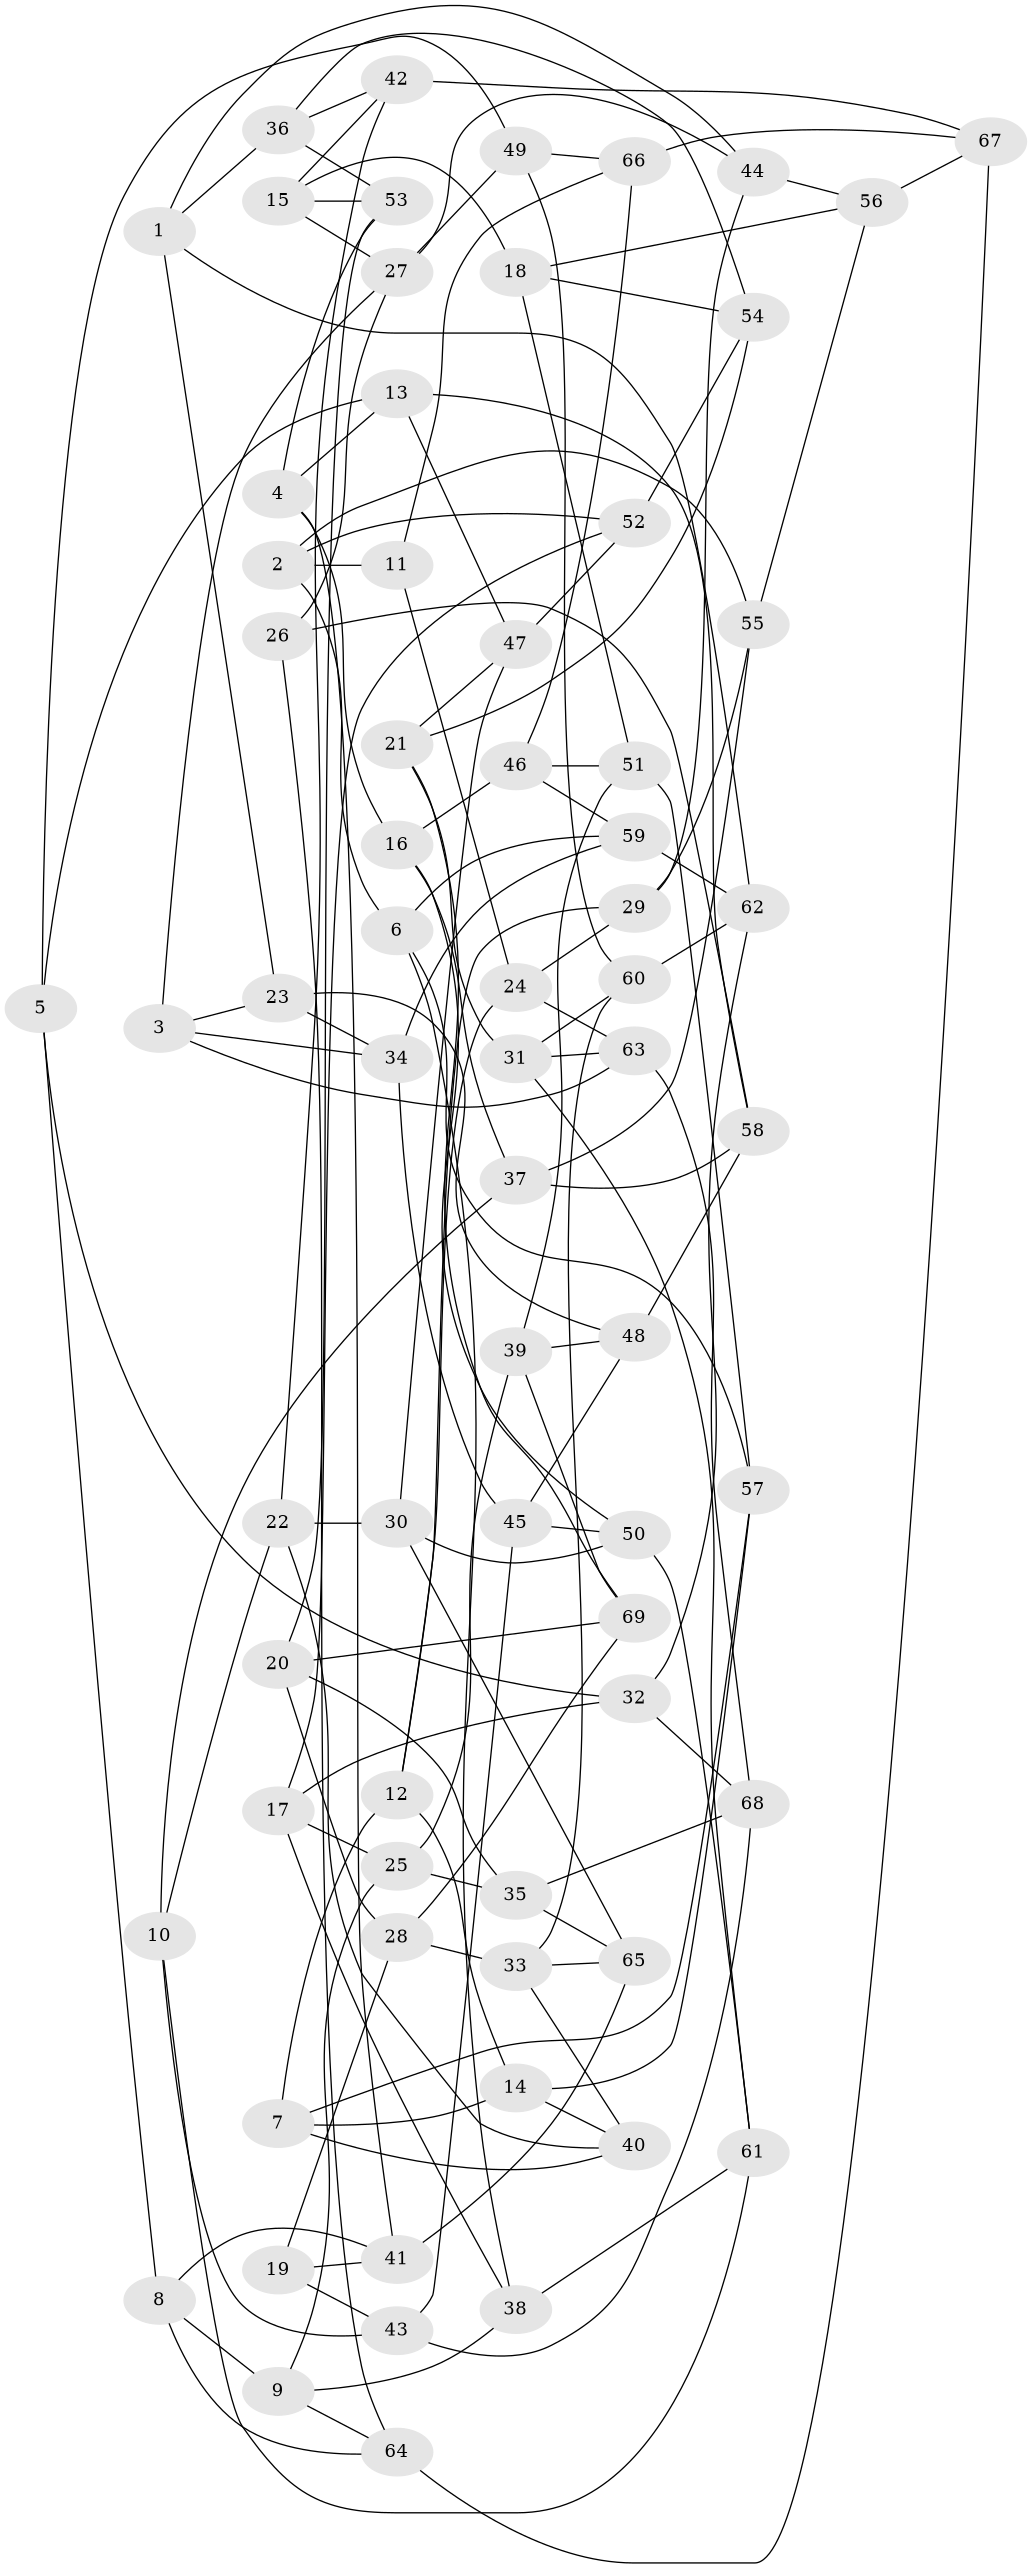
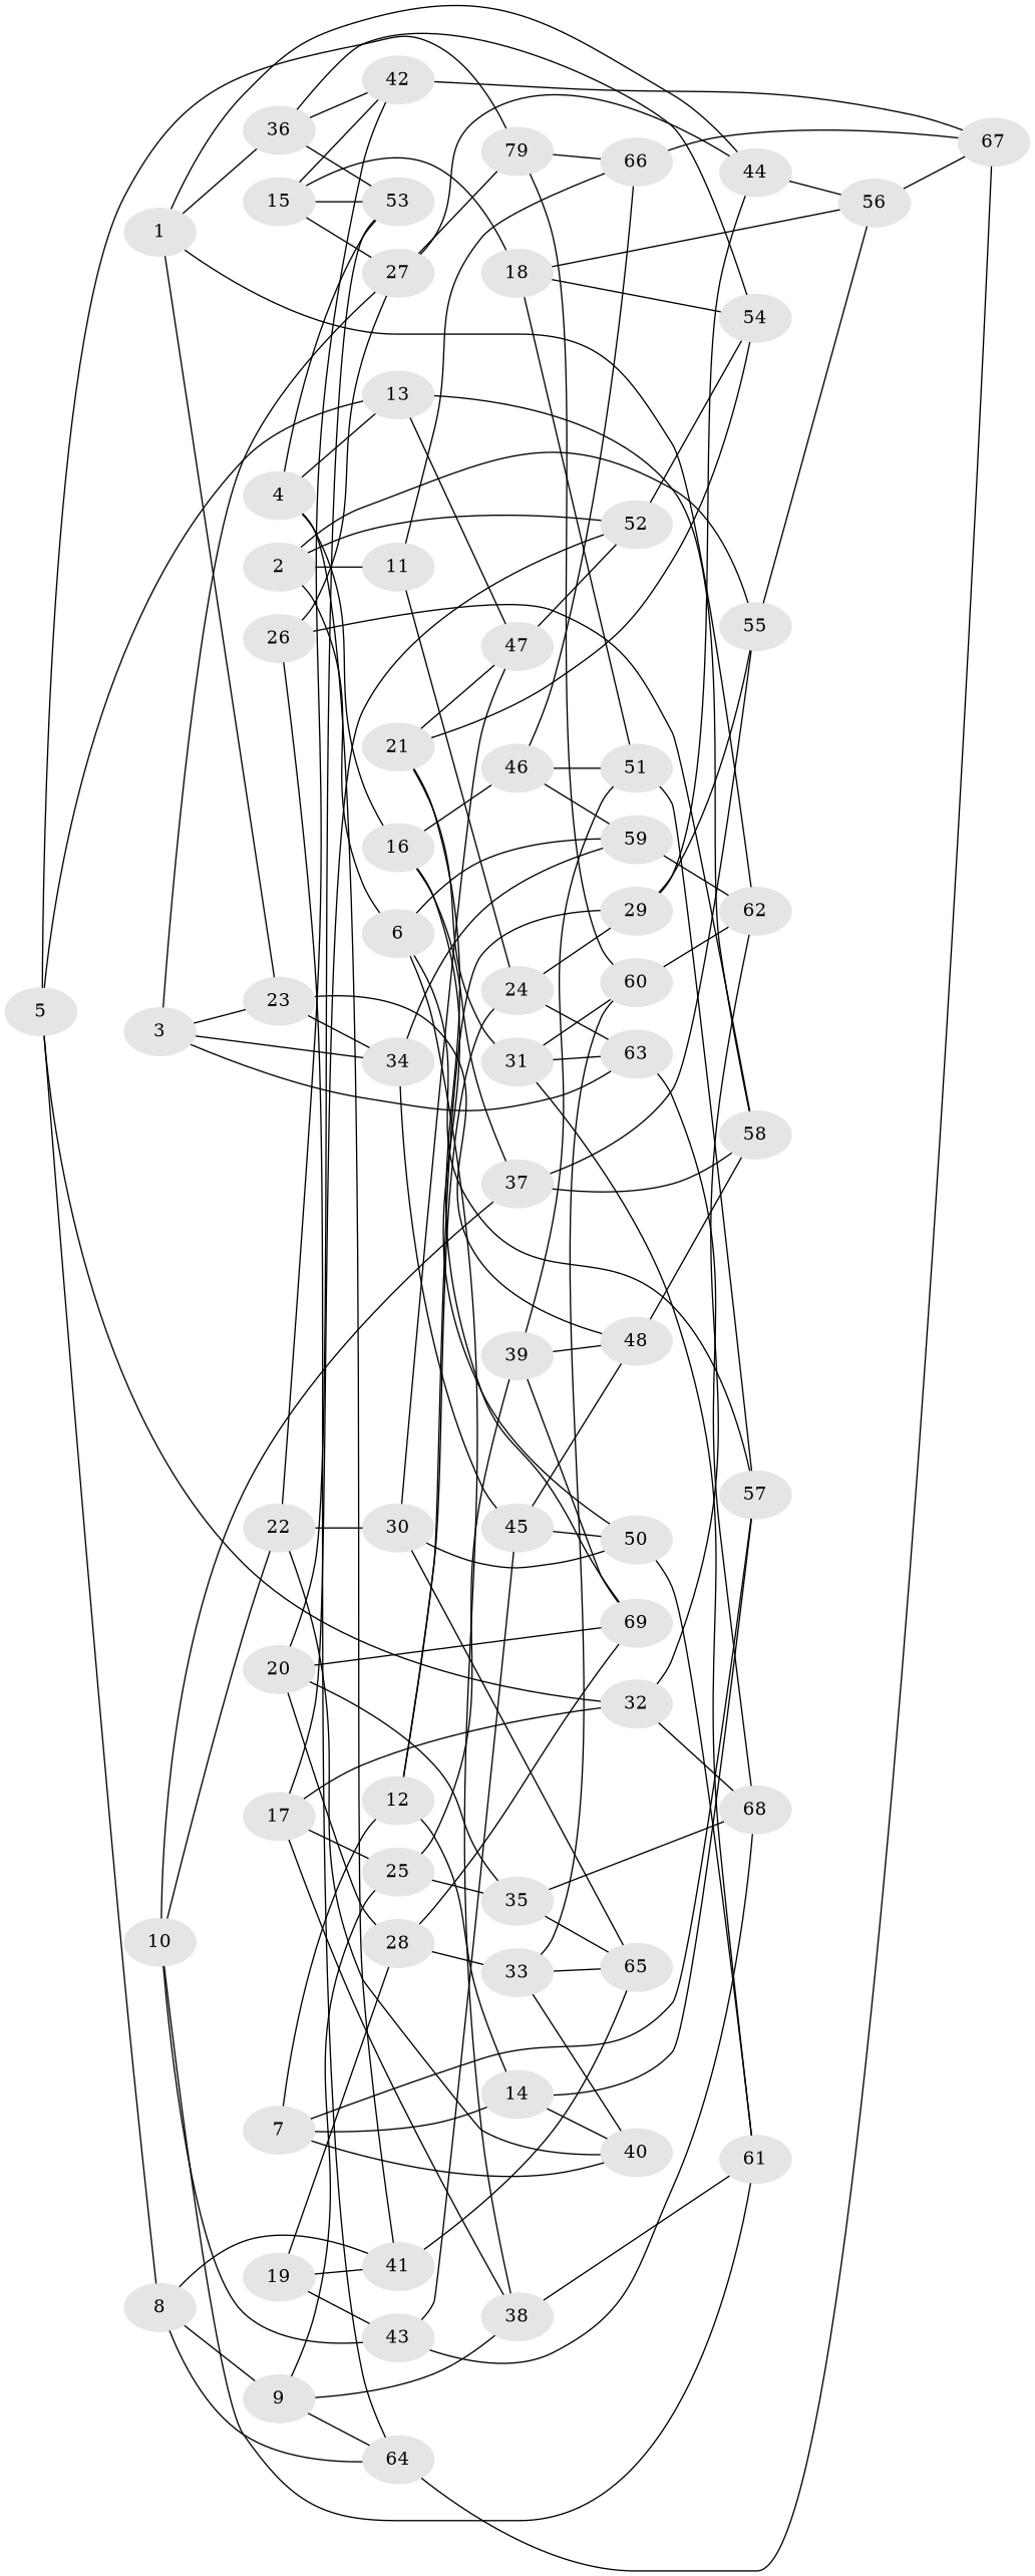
  graph {
    rankdir=LR
    node [color=gray90 style=filled]
    1
    23
    36
    44
    62
    34
    48
    53
    42
    54
    56
    2
    6
    11
    52
    55
    38
    57
    59
    24
    66
    3
    27
    63
-   49
+   49 [label=79]
    45
    68
    4
    13
    16
    41
    47
    58
    37
    46
    50
    65
    5
    8
    32
    9
    64
    60
    61
    7
    12
    14
    40
    29
    25
    67
    35
    39
    10
    22
    43
    30
    19
    28
    15
    18
    51
    17
    69
    33
    20
    21
    31
    26
    1 -- 23
    1 -- 36
    1 -- 44
    1 -- 62
    23 -- 34
    23 -- 48
    36 -- 53
    36 -- 42
    36 -- 54
    44 -- 56
    34 -- 59
    34 -- 45
    48 -- 58
    42 -- 67
    56 -- 67
    2 -- 6
    2 -- 11
    2 -- 52
    2 -- 55
    6 -- 38
    6 -- 57
    6 -- 59
    11 -- 24
    11 -- 66
    52 -- 54
    55 -- 56
    38 -- 61
    59 -- 62
    24 -- 63
    24 -- 29
    66 -- 67
    3 -- 23
    3 -- 34
    3 -- 27
    3 -- 63
    27 -- 44
    27 -- 49
    63 -- 68
    49 -- 66
    49 -- 60
    45 -- 48
    45 -- 50
    4 -- 53
    4 -- 13
    4 -- 16
    4 -- 41
    13 -- 47
    13 -- 58
    16 -- 37
    16 -- 46
    16 -- 50
    41 -- 65
    47 -- 52
    37 -- 55
    37 -- 58
    46 -- 59
    46 -- 66
    46 -- 51
    50 -- 61
    5 -- 49
    5 -- 13
    5 -- 8
    5 -- 32
    8 -- 41
    8 -- 9
    8 -- 64
    32 -- 62
    32 -- 68
    9 -- 38
    9 -- 64
    9 -- 25
    64 -- 67
    60 -- 62
    7 -- 57
    7 -- 12
    7 -- 14
    7 -- 40
    12 -- 24
    12 -- 14
    12 -- 29
    14 -- 57
    14 -- 40
    29 -- 44
    29 -- 55
    25 -- 35
    25 -- 39
    35 -- 68
    35 -- 65
    39 -- 48
    39 -- 51
    39 -- 69
    10 -- 37
    10 -- 61
    10 -- 22
    10 -- 43
    22 -- 42
    22 -- 40
    22 -- 30
    43 -- 45
    43 -- 68
    30 -- 47
    30 -- 50
    30 -- 65
    19 -- 41
    19 -- 43
    19 -- 28
    28 -- 69
    28 -- 33
    15 -- 53
    15 -- 42
    15 -- 27
    15 -- 18
    18 -- 54
    18 -- 56
    18 -- 51
    51 -- 57
    17 -- 52
    17 -- 38
    17 -- 32
    17 -- 25
    33 -- 65
    33 -- 60
    33 -- 40
    20 -- 53
    20 -- 35
    20 -- 28
    20 -- 69
    21 -- 54
    21 -- 47
    21 -- 69
    21 -- 31
    31 -- 63
    31 -- 60
    31 -- 61
    26 -- 27
    26 -- 58
    26 -- 64
  }
